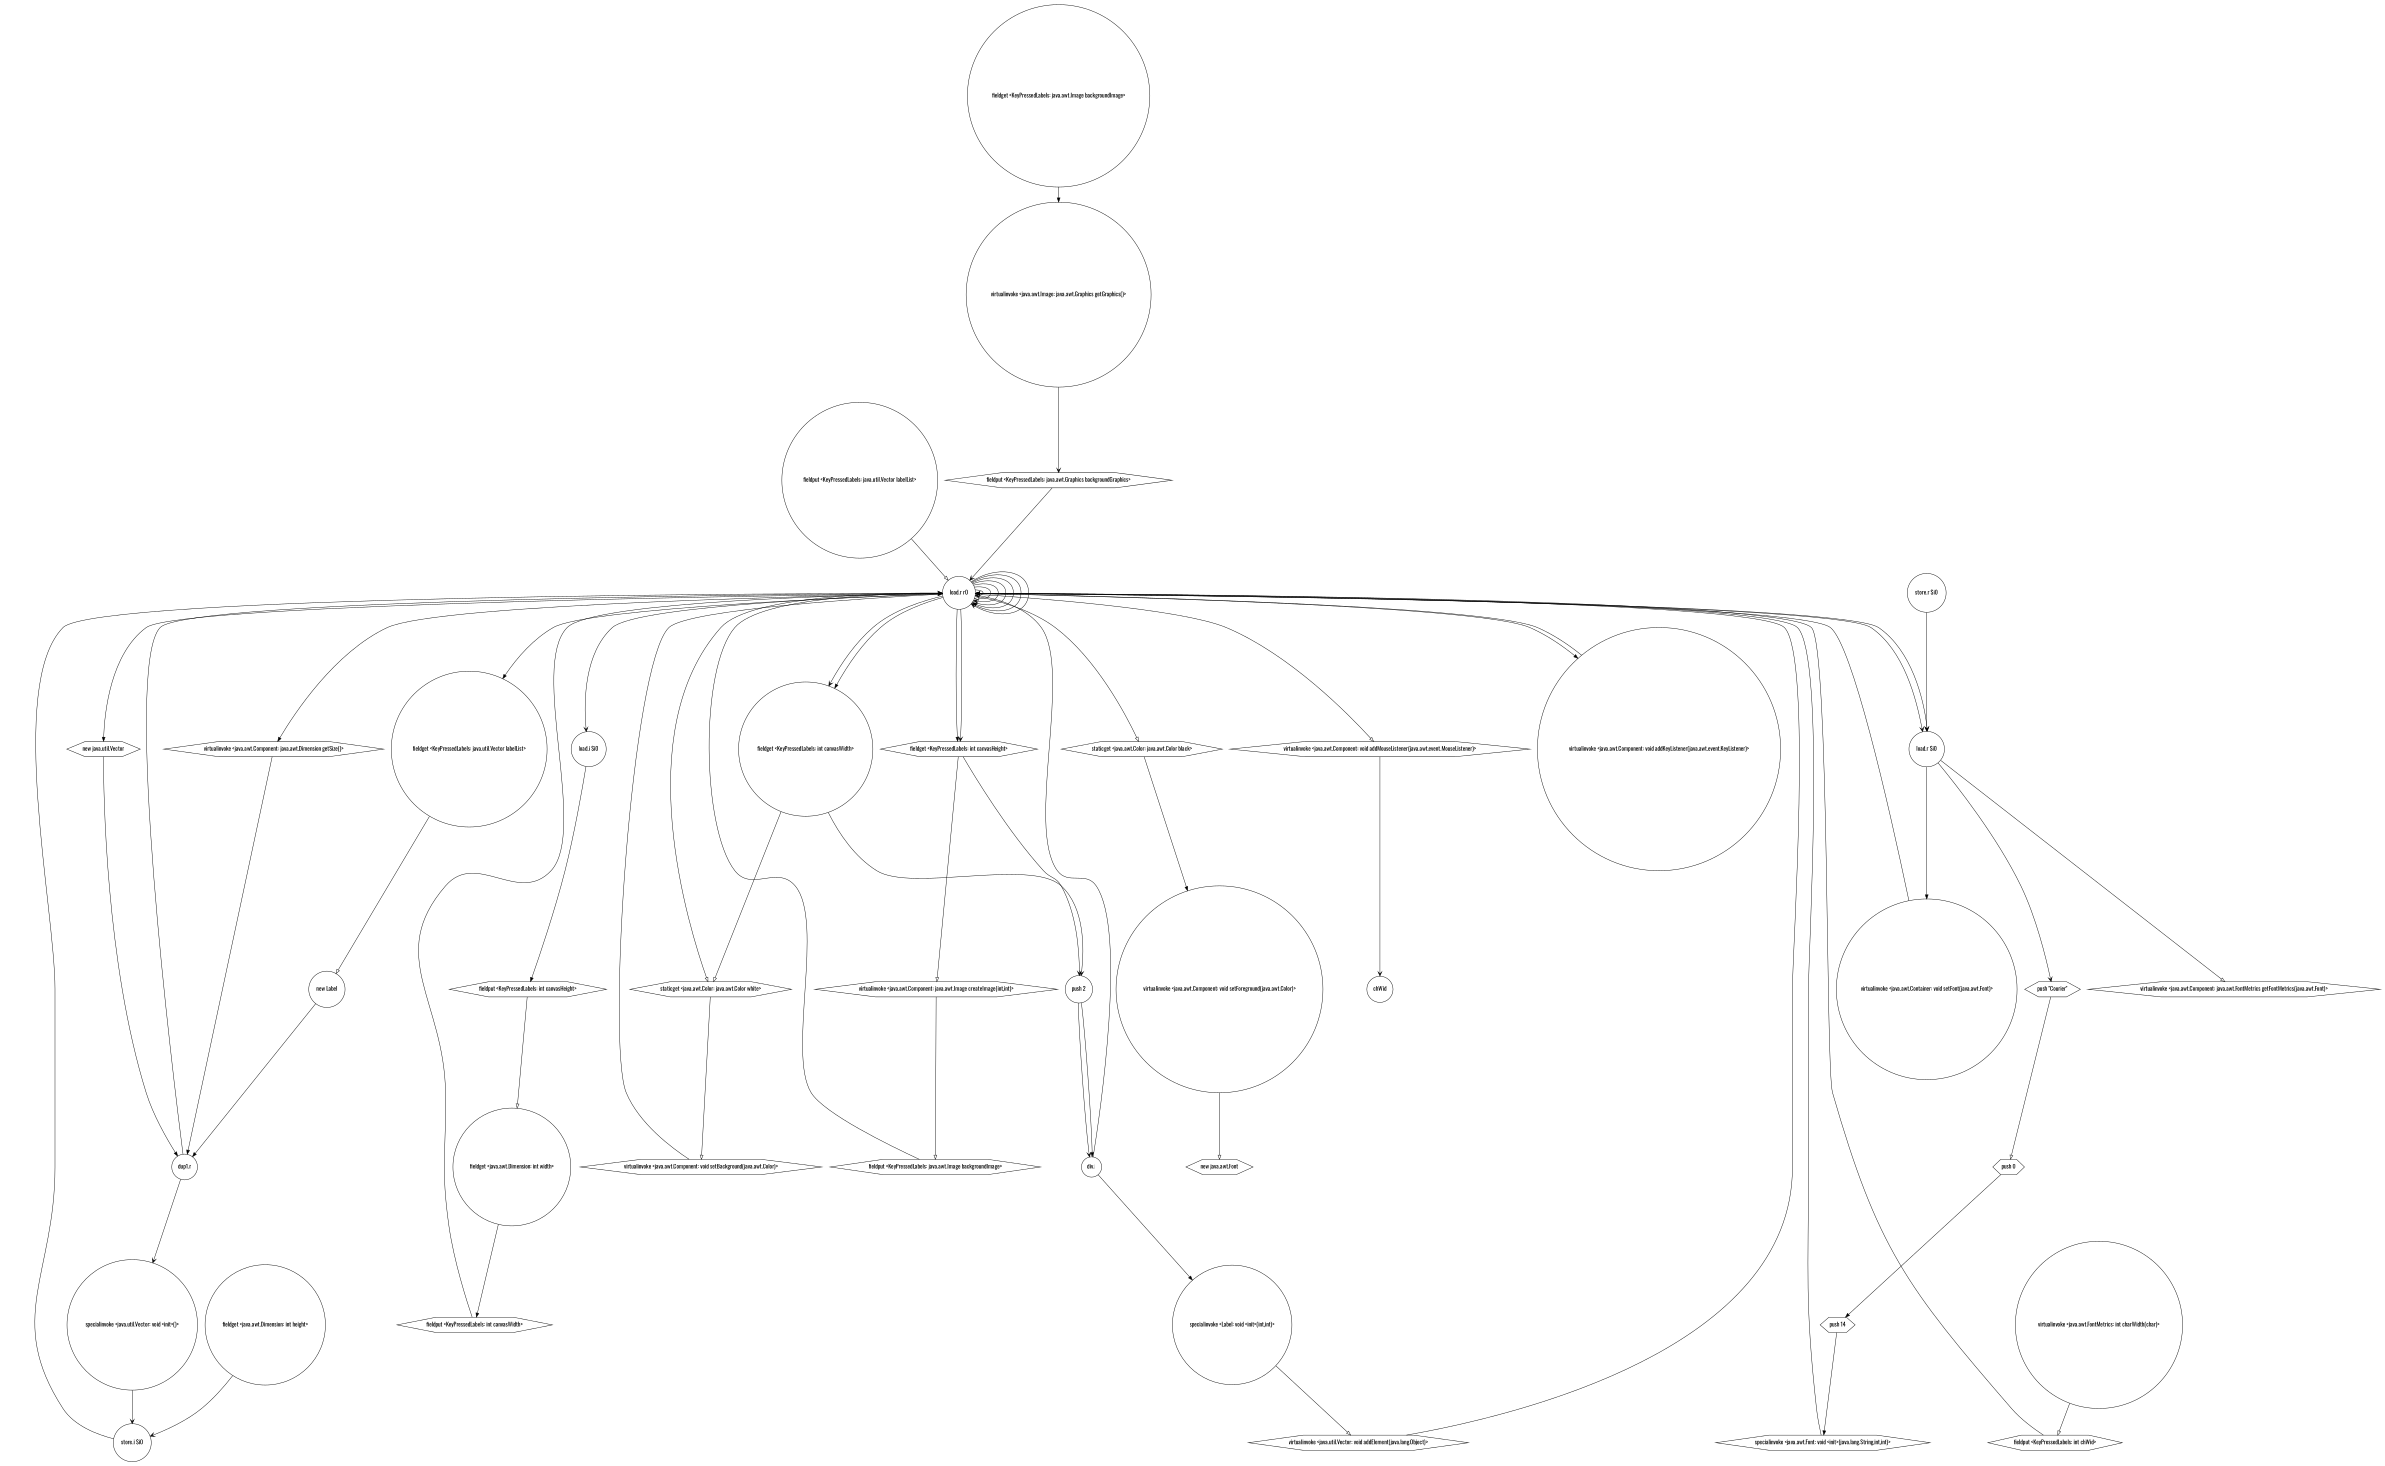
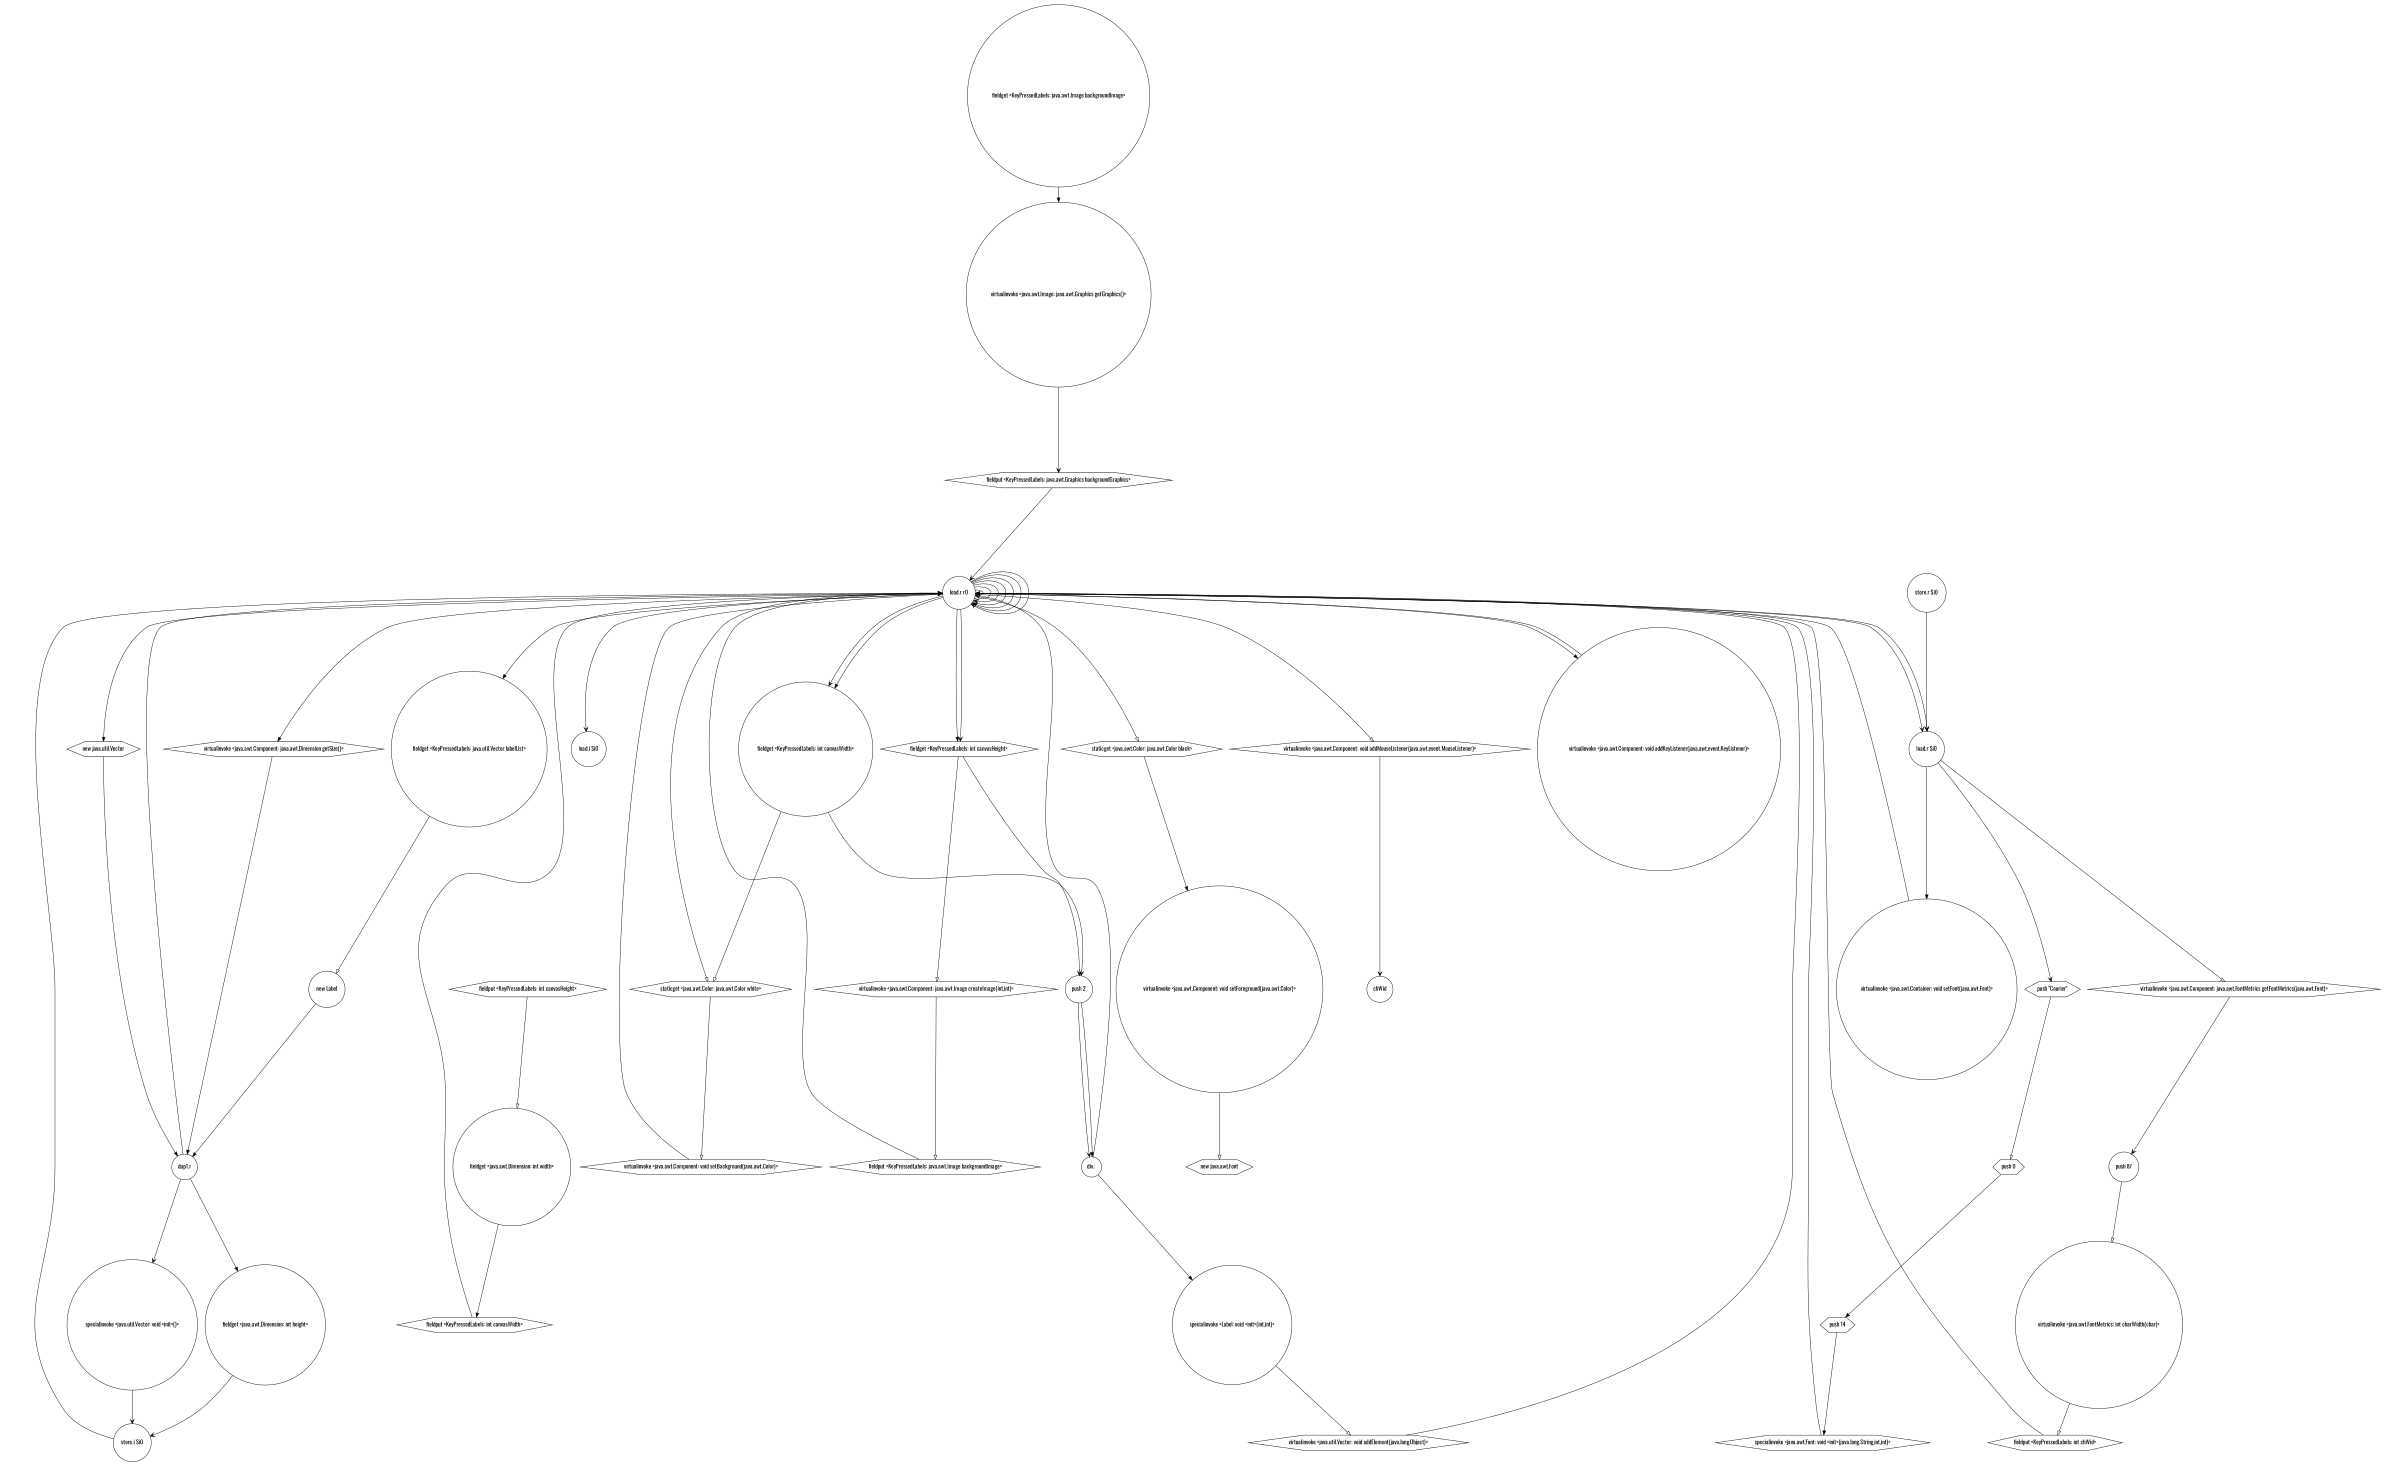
  digraph {
    fontname=Oswald
    node [fontname=Oswald shape=circle]
    edge [arrowhead=onormal fontname=Oswald]
    "load.r r0"
    "virtualinvoke <java.awt.Component: java.awt.Dimension getSize()>" [shape=hexagon]
    "load.i $i0"
    "new java.util.Vector" [shape=hexagon]
    "fieldget <KeyPressedLabels: java.util.Vector labelList>"
    "fieldget <KeyPressedLabels: int canvasWidth>"
    "fieldget <KeyPressedLabels: int canvasHeight>" [shape=hexagon]
    "staticget <java.awt.Color: java.awt.Color white>" [shape=hexagon]
    "staticget <java.awt.Color: java.awt.Color black>" [shape=hexagon]
    "load.r $i0"
    "virtualinvoke <java.awt.Component: void addKeyListener(java.awt.event.KeyListener)>"
    "virtualinvoke <java.awt.Component: void addMouseListener(java.awt.event.MouseListener)>" [shape=hexagon]
    "dup1.r"
    "fieldput <KeyPressedLabels: int canvasHeight>" [shape=hexagon]
    "new Label"
    "push 2"
    "virtualinvoke <java.awt.Component: java.awt.Image createImage(int,int)>" [shape=hexagon]
    "virtualinvoke <java.awt.Component: void setBackground(java.awt.Color)>" [shape=hexagon]
    "virtualinvoke <java.awt.Component: void setForeground(java.awt.Color)>"
    "push \"Courier\"" [shape=hexagon]
    "virtualinvoke <java.awt.Container: void setFont(java.awt.Font)>"
    "virtualinvoke <java.awt.Component: java.awt.FontMetrics getFontMetrics(java.awt.Font)>" [shape=hexagon]
    "fieldget <KeyPressedLabels: java.awt.Image backgroundImage>"
    "virtualinvoke <java.awt.Image: java.awt.Graphics getGraphics()>"
    n25 [label=chWid]
    "fieldget <java.awt.Dimension: int height>"
    "specialinvoke <java.util.Vector: void <init>()>"
    "store.i $i0"
    "fieldget <java.awt.Dimension: int width>"
    "fieldput <KeyPressedLabels: int canvasWidth>" [shape=hexagon]
-   "fieldput <KeyPressedLabels: java.util.Vector labelList>"
    "div.i"
    "specialinvoke <Label: void <init>(int,int)>"
    "virtualinvoke <java.util.Vector: void addElement(java.lang.Object)>" [shape=hexagon]
    "fieldput <KeyPressedLabels: java.awt.Image backgroundImage>" [shape=hexagon]
    "new java.awt.Font" [shape=hexagon]
    "store.r $i0"
    "push 0" [shape=hexagon]
+   "push 87"
    "push 14" [shape=hexagon]
    "specialinvoke <java.awt.Font: void <init>(java.lang.String,int,int)>" [shape=hexagon]
    "virtualinvoke <java.awt.FontMetrics: int charWidth(char)>"
    "fieldput <KeyPressedLabels: int chWid>" [shape=hexagon]
    "fieldput <KeyPressedLabels: java.awt.Graphics backgroundGraphics>" [shape=hexagon]
    "load.r r0" -> "load.r r0"
    "load.r r0" -> "load.r r0"
    "load.r r0" -> "load.r r0" [arrowhead=vee]
    "load.r r0" -> "load.r r0"
    "load.r r0" -> "load.r r0" [arrowhead=normal]
    "load.r r0" -> "load.r r0"
    "load.r r0" -> "load.r r0" [arrowhead=vee]
    "load.r r0" -> "virtualinvoke <java.awt.Component: java.awt.Dimension getSize()>" [arrowhead=normal]
    "load.r r0" -> "load.i $i0" [arrowhead=vee]
    "load.r r0" -> "new java.util.Vector" [arrowhead=normal]
    "load.r r0" -> "fieldget <KeyPressedLabels: java.util.Vector labelList>" [arrowhead=normal]
    "load.r r0" -> "fieldget <KeyPressedLabels: int canvasWidth>" [arrowhead=vee]
    "load.r r0" -> "fieldget <KeyPressedLabels: int canvasWidth>" [arrowhead=normal]
    "load.r r0" -> "fieldget <KeyPressedLabels: int canvasHeight>" [arrowhead=normal]
    "load.r r0" -> "fieldget <KeyPressedLabels: int canvasHeight>" [arrowhead=vee]
    "load.r r0" -> "staticget <java.awt.Color: java.awt.Color white>"
    "load.r r0" -> "staticget <java.awt.Color: java.awt.Color black>"
    "load.r r0" -> "load.r $i0" [arrowhead=vee]
    "load.r r0" -> "load.r $i0" [arrowhead=vee]
    "load.r r0" -> "virtualinvoke <java.awt.Component: void addKeyListener(java.awt.event.KeyListener)>" [arrowhead=normal]
    "load.r r0" -> "virtualinvoke <java.awt.Component: void addMouseListener(java.awt.event.MouseListener)>"
    "virtualinvoke <java.awt.Component: java.awt.Dimension getSize()>" -> "dup1.r" [arrowhead=normal]
-   "load.i $i0" -> "fieldput <KeyPressedLabels: int canvasHeight>" [arrowhead=normal]
    "new java.util.Vector" -> "dup1.r" [arrowhead=normal]
    "fieldget <KeyPressedLabels: java.util.Vector labelList>" -> "new Label"
    "fieldget <KeyPressedLabels: int canvasWidth>" -> "staticget <java.awt.Color: java.awt.Color white>"
    "fieldget <KeyPressedLabels: int canvasWidth>" -> "push 2" [arrowhead=vee]
    "fieldget <KeyPressedLabels: int canvasHeight>" -> "push 2" [arrowhead=vee]
    "fieldget <KeyPressedLabels: int canvasHeight>" -> "virtualinvoke <java.awt.Component: java.awt.Image createImage(int,int)>"
    "staticget <java.awt.Color: java.awt.Color white>" -> "virtualinvoke <java.awt.Component: void setBackground(java.awt.Color)>"
    "staticget <java.awt.Color: java.awt.Color black>" -> "virtualinvoke <java.awt.Component: void setForeground(java.awt.Color)>" [arrowhead=normal]
    "load.r $i0" -> "push \"Courier\"" [arrowhead=vee]
    "load.r $i0" -> "virtualinvoke <java.awt.Container: void setFont(java.awt.Font)>" [arrowhead=normal]
    "load.r $i0" -> "virtualinvoke <java.awt.Component: java.awt.FontMetrics getFontMetrics(java.awt.Font)>"
    "virtualinvoke <java.awt.Component: void addKeyListener(java.awt.event.KeyListener)>" -> "load.r r0" [arrowhead=vee]
    "virtualinvoke <java.awt.Component: void addMouseListener(java.awt.event.MouseListener)>" -> n25 [arrowhead=vee]
    "dup1.r" -> "load.r r0"
+   "dup1.r" -> "fieldget <java.awt.Dimension: int height>" [arrowhead=normal]
    "dup1.r" -> "specialinvoke <java.util.Vector: void <init>()>" [arrowhead=vee]
    "fieldput <KeyPressedLabels: int canvasHeight>" -> "fieldget <java.awt.Dimension: int width>"
    "new Label" -> "dup1.r" [arrowhead=normal]
    "push 2" -> "div.i" [arrowhead=vee]
    "push 2" -> "div.i" [arrowhead=normal]
    "virtualinvoke <java.awt.Component: java.awt.Image createImage(int,int)>" -> "fieldput <KeyPressedLabels: java.awt.Image backgroundImage>"
    "virtualinvoke <java.awt.Component: void setBackground(java.awt.Color)>" -> "load.r r0"
    "virtualinvoke <java.awt.Component: void setForeground(java.awt.Color)>" -> "new java.awt.Font"
    "push \"Courier\"" -> "push 0"
    "virtualinvoke <java.awt.Container: void setFont(java.awt.Font)>" -> "load.r r0"
+   "virtualinvoke <java.awt.Component: java.awt.FontMetrics getFontMetrics(java.awt.Font)>" -> "push 87" [arrowhead=vee]
    "fieldget <KeyPressedLabels: java.awt.Image backgroundImage>" -> "virtualinvoke <java.awt.Image: java.awt.Graphics getGraphics()>" [arrowhead=normal]
    "virtualinvoke <java.awt.Image: java.awt.Graphics getGraphics()>" -> "fieldput <KeyPressedLabels: java.awt.Graphics backgroundGraphics>" [arrowhead=vee]
    "fieldget <java.awt.Dimension: int height>" -> "store.i $i0" [arrowhead=vee]
    "specialinvoke <java.util.Vector: void <init>()>" -> "store.i $i0" [arrowhead=vee]
    "store.i $i0" -> "load.r r0"
    "fieldget <java.awt.Dimension: int width>" -> "fieldput <KeyPressedLabels: int canvasWidth>" [arrowhead=normal]
    "fieldput <KeyPressedLabels: int canvasWidth>" -> "load.r r0" [arrowhead=vee]
-   "fieldput <KeyPressedLabels: java.util.Vector labelList>" -> "load.r r0"
    "div.i" -> "load.r r0" [arrowhead=vee]
    "div.i" -> "specialinvoke <Label: void <init>(int,int)>" [arrowhead=normal]
    "specialinvoke <Label: void <init>(int,int)>" -> "virtualinvoke <java.util.Vector: void addElement(java.lang.Object)>"
    "virtualinvoke <java.util.Vector: void addElement(java.lang.Object)>" -> "load.r r0" [arrowhead=normal]
    "fieldput <KeyPressedLabels: java.awt.Image backgroundImage>" -> "load.r r0" [arrowhead=vee]
    "store.r $i0" -> "load.r $i0" [arrowhead=vee]
    "push 0" -> "push 14" [arrowhead=normal]
+   "push 87" -> "virtualinvoke <java.awt.FontMetrics: int charWidth(char)>"
    "push 14" -> "specialinvoke <java.awt.Font: void <init>(java.lang.String,int,int)>" [arrowhead=normal]
    "specialinvoke <java.awt.Font: void <init>(java.lang.String,int,int)>" -> "load.r r0" [arrowhead=normal]
    "virtualinvoke <java.awt.FontMetrics: int charWidth(char)>" -> "fieldput <KeyPressedLabels: int chWid>"
    "fieldput <KeyPressedLabels: int chWid>" -> "load.r r0"
    "fieldput <KeyPressedLabels: java.awt.Graphics backgroundGraphics>" -> "load.r r0" [arrowhead=vee]
  }
